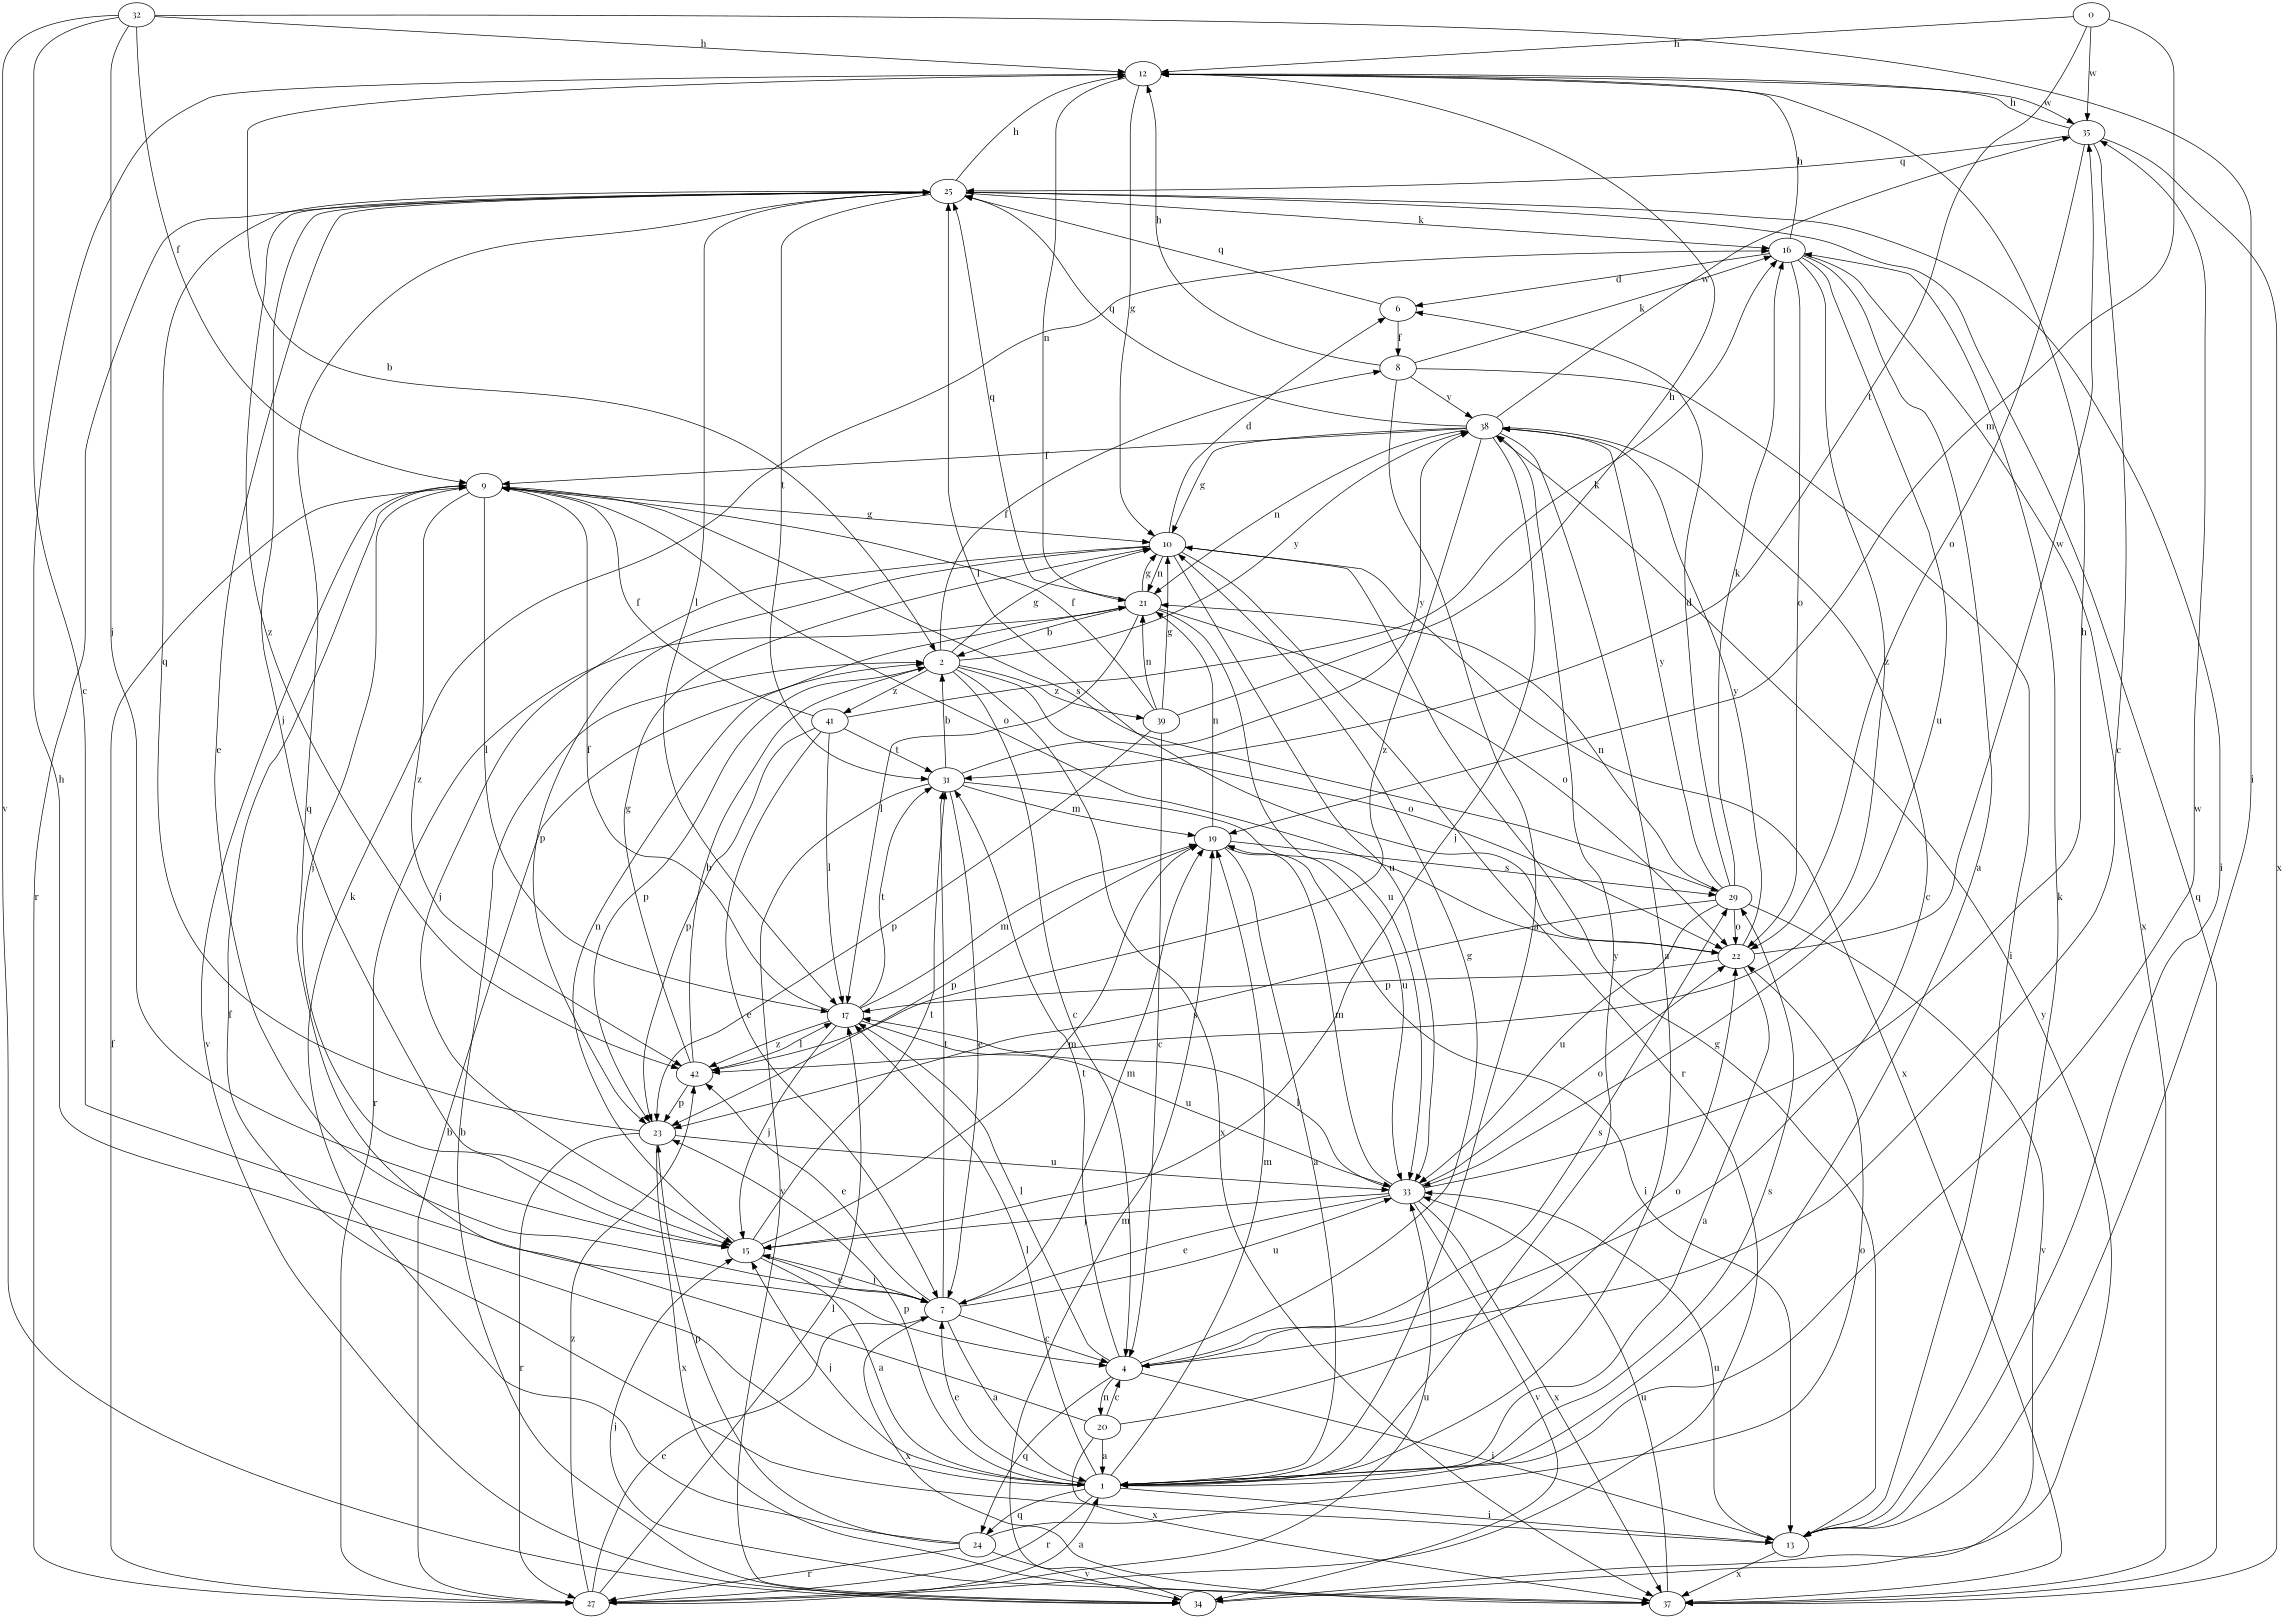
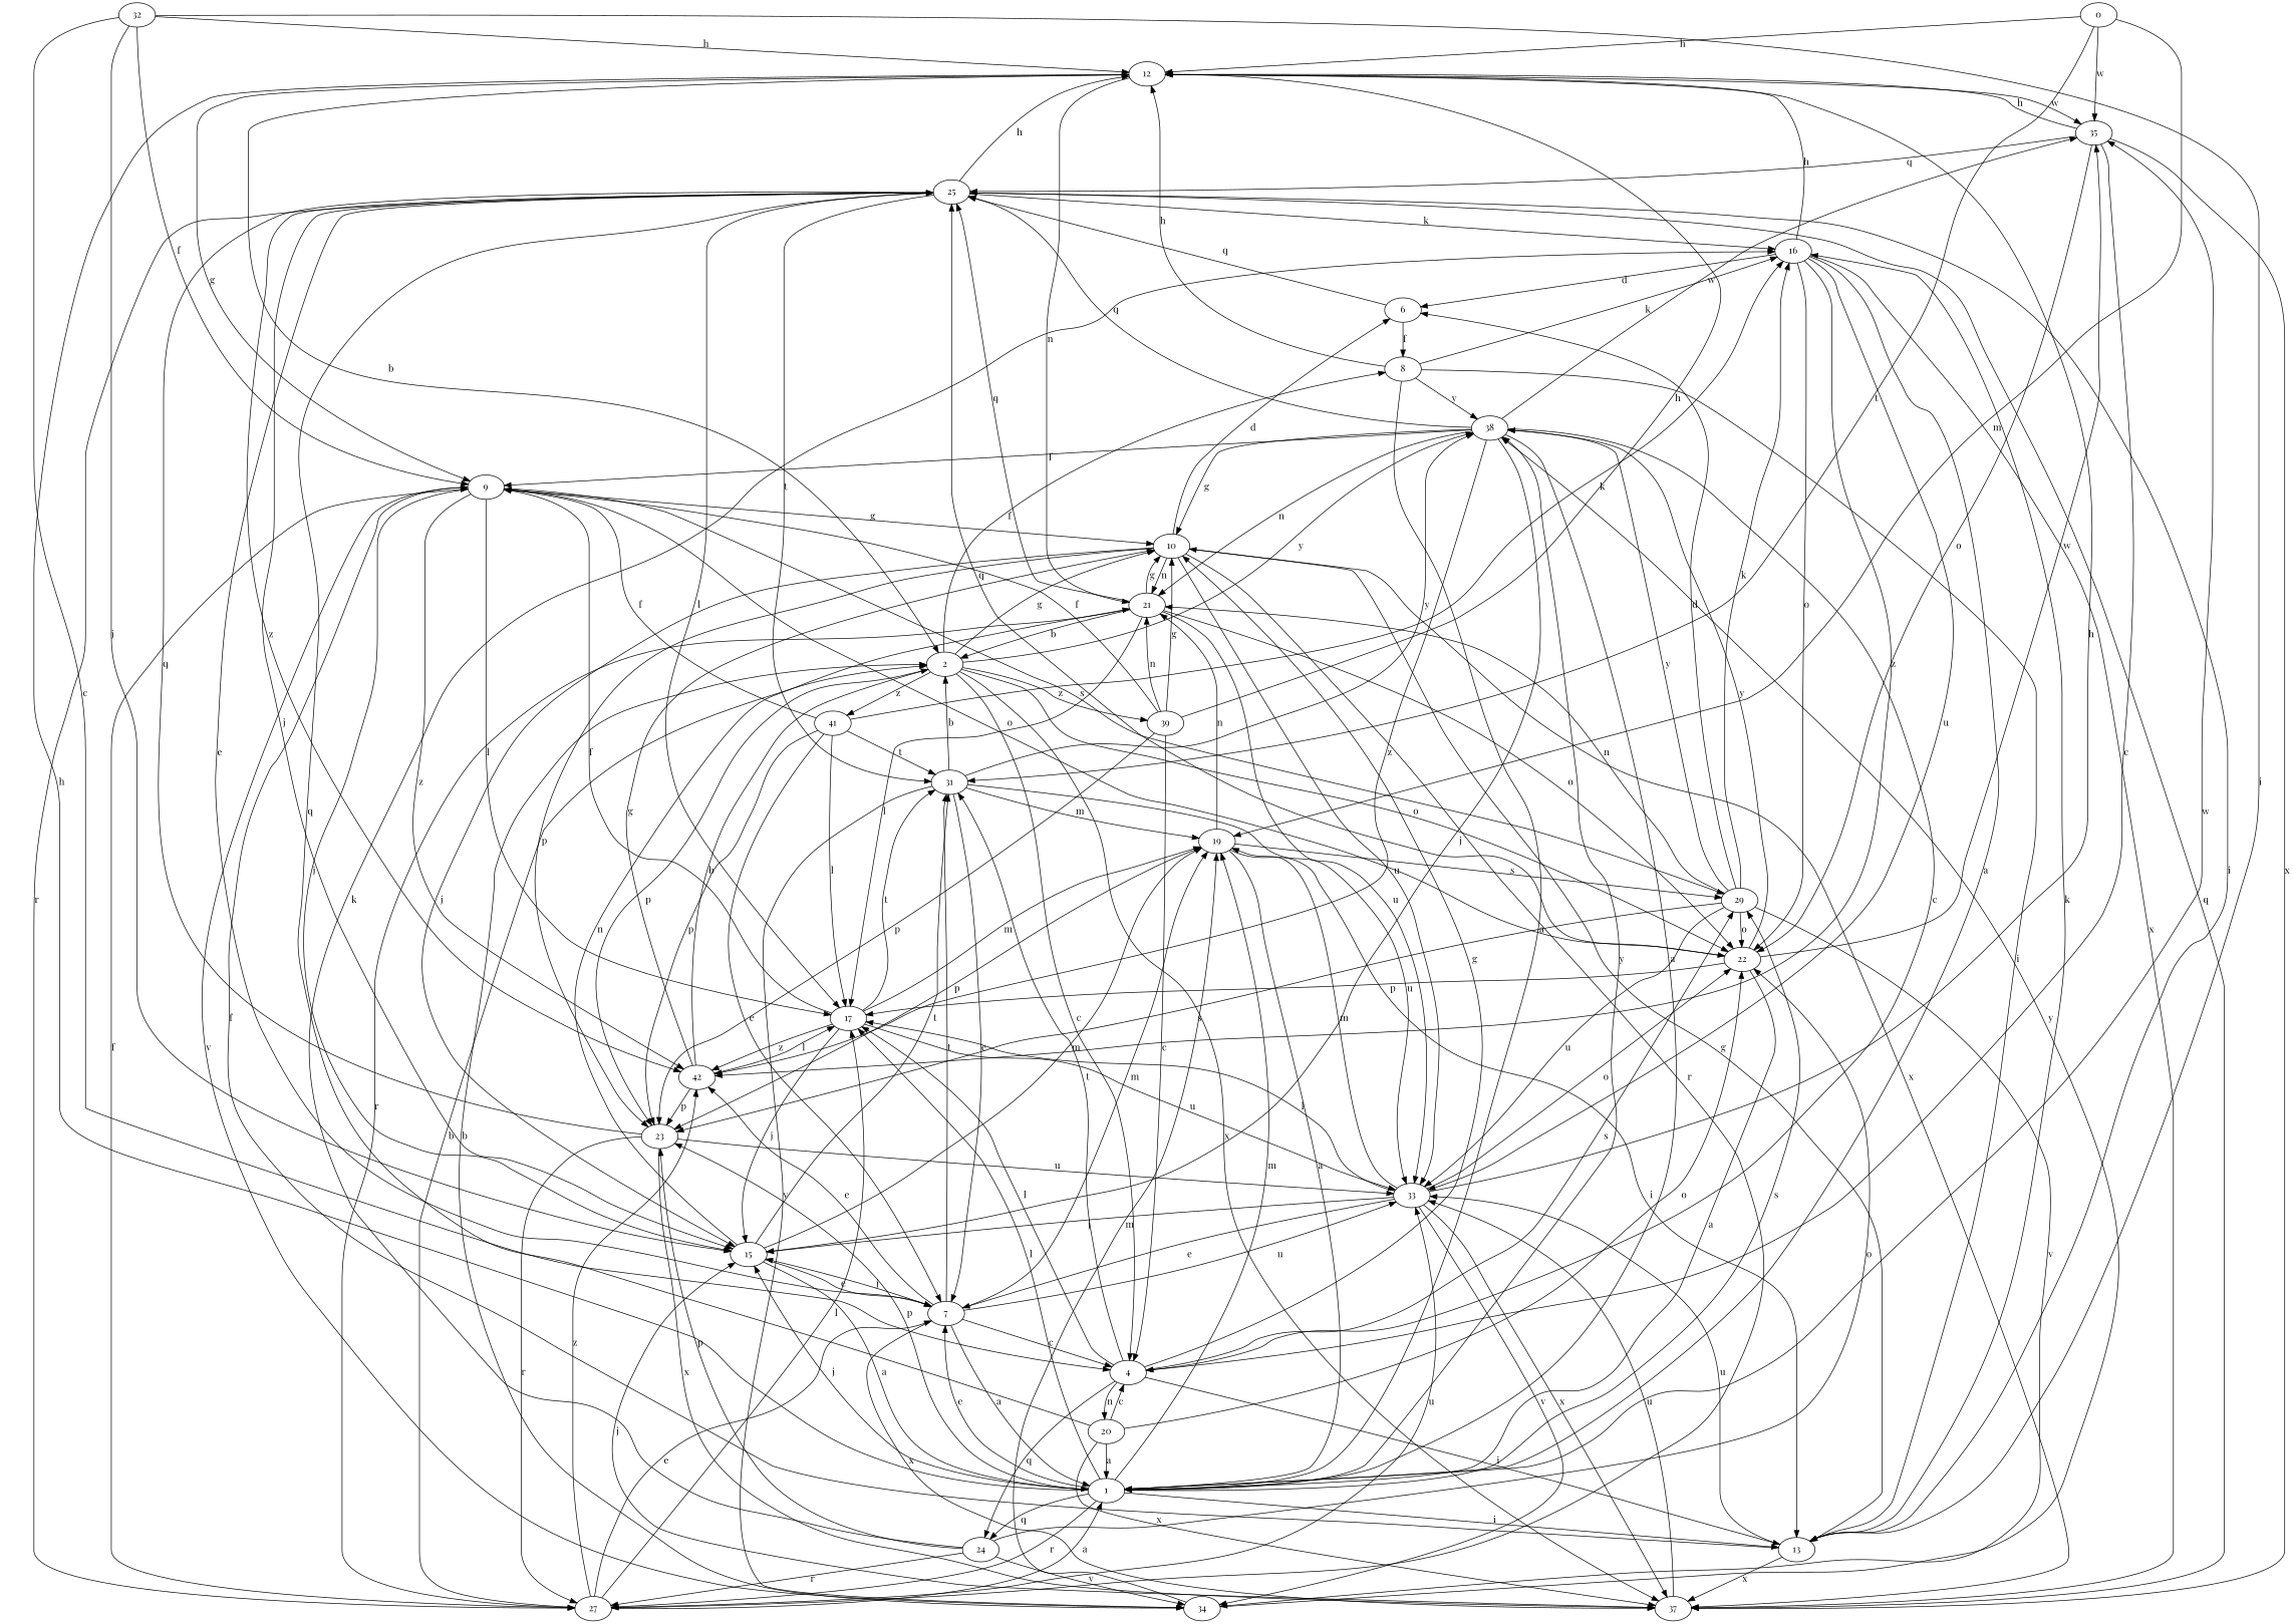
  strict digraph {
    fontname="Playfair Display"
    node [fontname="Playfair Display"]
    edge [fontname="Playfair Display"]
    0
    12
    19
    31
    35
    2
    10
    21
    1
    13
    23
    29
    7
    38
    33
    34
    4
    22
    37
    25
    15
    17
    24
    27
    42
    16
    9
    6
    8
    39
    41
    20
    32
    0 -> 12 [label=h]
    0 -> 19 [label=m]
    0 -> 31 [label=t]
    0 -> 35 [label=w]
    12 -> 35 [label=w]
    12 -> 2 [label=b]
-   12 -> 10 [label=g]
+   12 -> 9 [label=g]
    12 -> 21 [label=n]
    19 -> 21 [label=n]
    19 -> 1 [label=a]
    19 -> 13 [label=i]
    19 -> 23 [label=p]
    19 -> 29 [label=s]
    31 -> 19 [label=m]
    31 -> 2 [label=b]
    31 -> 7 [label=e]
    31 -> 38 [label=y]
    31 -> 33 [label=u]
    31 -> 34 [label=v]
    35 -> 12 [label=h]
    35 -> 4 [label=c]
    35 -> 22 [label=o]
    35 -> 37 [label=x]
    35 -> 25 [label=q]
    2 -> 10 [label=g]
    2 -> 23 [label=p]
    2 -> 38 [label=y]
    2 -> 4 [label=c]
    2 -> 22 [label=o]
    2 -> 37 [label=x]
    2 -> 8 [label=f]
    2 -> 39 [label=z]
    2 -> 41 [label=z]
    10 -> 21 [label=n]
    10 -> 23 [label=p]
    10 -> 33 [label=u]
    10 -> 37 [label=x]
    10 -> 15 [label=j]
    10 -> 27 [label=r]
    10 -> 6 [label=d]
    21 -> 2 [label=b]
    21 -> 10 [label=g]
    21 -> 33 [label=u]
    21 -> 22 [label=o]
    21 -> 25 [label=q]
    21 -> 17 [label=l]
    21 -> 27 [label=r]
    1 -> 12 [label=h]
    1 -> 19 [label=m]
    1 -> 35 [label=w]
    1 -> 13 [label=i]
    1 -> 23 [label=p]
    1 -> 29 [label=s]
    1 -> 7 [label=e]
    1 -> 38 [label=y]
    1 -> 15 [label=j]
    1 -> 17 [label=l]
    1 -> 24 [label=q]
    1 -> 27 [label=r]
    13 -> 10 [label=g]
    13 -> 33 [label=u]
    13 -> 37 [label=x]
    13 -> 16 [label=k]
    13 -> 9 [label=f]
    23 -> 33 [label=u]
    23 -> 37 [label=x]
    23 -> 25 [label=q]
    23 -> 27 [label=r]
    29 -> 21 [label=n]
    29 -> 23 [label=s]
    29 -> 38 [label=y]
    29 -> 33 [label=u]
    29 -> 34 [label=v]
    29 -> 22 [label=o]
    29 -> 16 [label=k]
    29 -> 6 [label=d]
    7 -> 19 [label=m]
    7 -> 31 [label=t]
    7 -> 1 [label=a]
    7 -> 33 [label=u]
    7 -> 4 [label=c]
    7 -> 37 [label=x]
    7 -> 15 [label=j]
    7 -> 42 [label=e]
    38 -> 35 [label=w]
    38 -> 10 [label=g]
    38 -> 21 [label=n]
    38 -> 1 [label=a]
    38 -> 4 [label=c]
    38 -> 25 [label=q]
    38 -> 15 [label=j]
    38 -> 42 [label=z]
    38 -> 9 [label=f]
    33 -> 12 [label=h]
    33 -> 19 [label=m]
    33 -> 7 [label=e]
    33 -> 34 [label=v]
    33 -> 22 [label=o]
    33 -> 37 [label=x]
    33 -> 15 [label=j]
    33 -> 17 [label=l]
    34 -> 19 [label=m]
    34 -> 2 [label=b]
    34 -> 38 [label=y]
    4 -> 31 [label=t]
    4 -> 10 [label=g]
    4 -> 13 [label=i]
    4 -> 29 [label=s]
    4 -> 17 [label=l]
    4 -> 24 [label=q]
    4 -> 20 [label=n]
    22 -> 35 [label=w]
    22 -> 1 [label=a]
    22 -> 38 [label=y]
-   22 -> 25 [label=l]
+   22 -> 25 [label=q]
    22 -> 17 [label=p]
    37 -> 33 [label=u]
    37 -> 25 [label=q]
    37 -> 15 [label=j]
    25 -> 12 [label=h]
    25 -> 31 [label=t]
    25 -> 13 [label=i]
    25 -> 7 [label=e]
    25 -> 15 [label=j]
    25 -> 17 [label=l]
    25 -> 27 [label=r]
    25 -> 42 [label=z]
    25 -> 16 [label=k]
    15 -> 19 [label=m]
    15 -> 31 [label=t]
    15 -> 21 [label=n]
    15 -> 1 [label=a]
    15 -> 7 [label=e]
    17 -> 19 [label=m]
    17 -> 31 [label=t]
    17 -> 33 [label=u]
    17 -> 15 [label=j]
    17 -> 42 [label=z]
    17 -> 9 [label=f]
    24 -> 23 [label=p]
    24 -> 34 [label=v]
    24 -> 22 [label=o]
    24 -> 27 [label=r]
    24 -> 16 [label=k]
    27 -> 2 [label=b]
    27 -> 1 [label=a]
    27 -> 7 [label=e]
    27 -> 33 [label=u]
    27 -> 17 [label=l]
    27 -> 42 [label=z]
    27 -> 9 [label=f]
    42 -> 2 [label=b]
    42 -> 10 [label=g]
    42 -> 23 [label=p]
    42 -> 17 [label=l]
    16 -> 12 [label=h]
    16 -> 1 [label=a]
    16 -> 33 [label=u]
    16 -> 22 [label=o]
    16 -> 37 [label=x]
    16 -> 42 [label=z]
    16 -> 6 [label=d]
    9 -> 10 [label=g]
    9 -> 29 [label=s]
    9 -> 34 [label=v]
    9 -> 22 [label=o]
    9 -> 15 [label=j]
    9 -> 17 [label=l]
    9 -> 42 [label=z]
    6 -> 25 [label=q]
    6 -> 8 [label=f]
    8 -> 12 [label=h]
    8 -> 1 [label=a]
    8 -> 13 [label=i]
    8 -> 38 [label=y]
    8 -> 16 [label=k]
    39 -> 12 [label=h]
    39 -> 10 [label=g]
    39 -> 21 [label=n]
    39 -> 23 [label=p]
    39 -> 4 [label=c]
    39 -> 9 [label=f]
    41 -> 31 [label=t]
    41 -> 23 [label=p]
    41 -> 7 [label=e]
    41 -> 17 [label=l]
    41 -> 16 [label=k]
    41 -> 9 [label=f]
    20 -> 1 [label=a]
    20 -> 4 [label=c]
    20 -> 22 [label=o]
    20 -> 37 [label=x]
    20 -> 25 [label=q]
    32 -> 12 [label=h]
    32 -> 13 [label=i]
-   32 -> 34 [label=v]
    32 -> 4 [label=c]
    32 -> 15 [label=j]
    32 -> 9 [label=f]
  }
